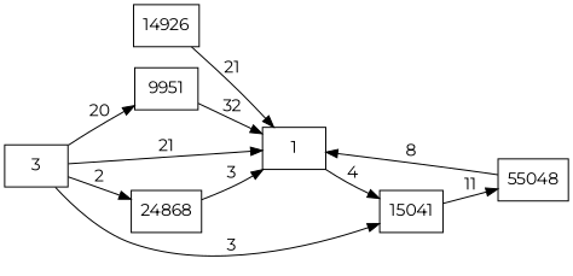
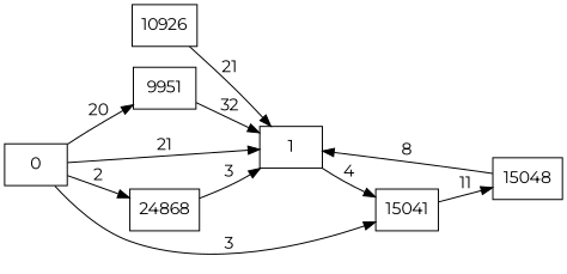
  digraph {
    fontname=Montserrat
    rankdir=LR
    node [fontname=Montserrat shape=rectangle]
    edge [fontname=Montserrat]
    9951
    1
    15041
-   14926
-   15048 [label=55048]
+   14926 [label=10926]
+   15048
    24868
-   0 [label=3]
+   0
    9951 -> 1 [label=32]
    1 -> 15041 [label=4]
    15041 -> 15048 [label=11]
    14926 -> 1 [label=21]
    15048 -> 1 [label=8]
    24868 -> 1 [label=3]
    0 -> 9951 [label=20]
    0 -> 1 [label=21]
    0 -> 15041 [label=3]
    0 -> 24868 [label=2]
  }
